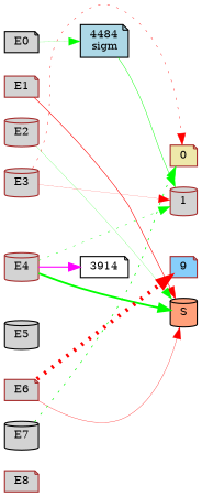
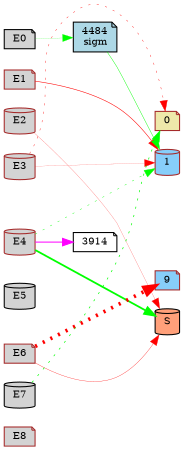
  digraph {
    rankdir=LR
    node [color=brown fillcolor=lightgray fontsize=9 shape=note style=filled]
    edge [style=invis]
    E0 [color=black height=0.2 width=0.2]
    E1 [height=0.2 width=0.2]
    E2 [height=0.2 shape=cylinder width=0.2]
    E3 [height=0.2 shape=cylinder width=0.2]
    E4 [height=0.2 shape=cylinder width=0.2]
    E5 [color=black height=0.2 shape=cylinder width=0.2]
    E6 [height=0.2 width=0.2]
    E7 [color=black height=0.2 shape=cylinder width=0.2]
    E8 [height=0.2 width=0.2]
    0 [fillcolor=palegoldenrod height=0.2 width=0.2]
-   1 [height=0.2 shape=cylinder width=0.2]
+   1 [fillcolor=lightskyblue height=0.2 shape=cylinder width=0.2]
    n12 [fillcolor=lightskyblue height=0.2 label=9 width=0.2]
    S [color=black fillcolor=lightsalmon height=0.2 shape=cylinder width=0.2]
    n14 [color=black fillcolor=lightblue height=0.2 label="4484\nsigm" width=0.2]
    3914 [color=black height=0.2 width=0.2 fillcolor="" style=""]
    subgraph sub_1 {
      rank=source
      E0
      E1
      E2
      E3
      E4
      E5
      E6
      E7
      E8
    }
    subgraph sub_2 {
      rank=sink
      0
      1
      n12
      S
    }
    E0 -> E1
    E0 -> n14 [color=green penwidth=0.1492840338202838 style=bold]
    E1 -> E2
-   E1 -> S [color=red penwidth=0.5092478721948136 style=bold]
+   E1 -> 1 [color=red penwidth=0.5092478721948136 style=bold]
    E2 -> E3
-   E2 -> S [color=green penwidth=0.16878627233157634 style=solid]
+   E2 -> S [color=red penwidth=0.16878627233157634 style=solid]
    E3 -> E4
    E3 -> 0 [color=red penwidth=0.36190024437338786 style=dotted]
    E3 -> 1 [color=red penwidth=0.13156698676267964 style=bold]
    E4 -> E5
    E4 -> 1 [color=green penwidth=0.36949555604598827 style=dotted]
    E4 -> S [color=green penwidth=1.6785844326943888 style=solid]
    E4 -> 3914 [color=magenta penwidth=1 style=solid]
    E5 -> E6
    E6 -> E7
    E6 -> n12 [color=red penwidth=3.5220757393099427 style=dotted]
    E6 -> S [color=red penwidth=0.2790716257321828 style=solid]
    E7 -> E8
    E7 -> 0 [color=green penwidth=0.6430792944937107 style=dotted]
    0 -> 1
    1 -> n12
    n12 -> S
    n14 -> 1 [color=green penwidth=0.40226073114650973 style=bold]
  }
